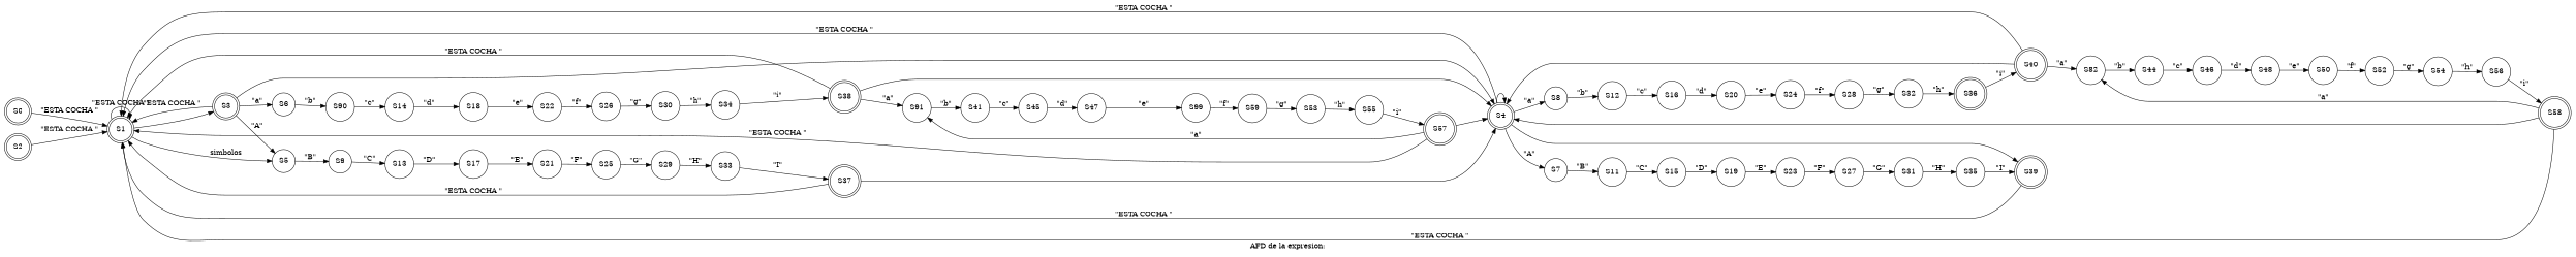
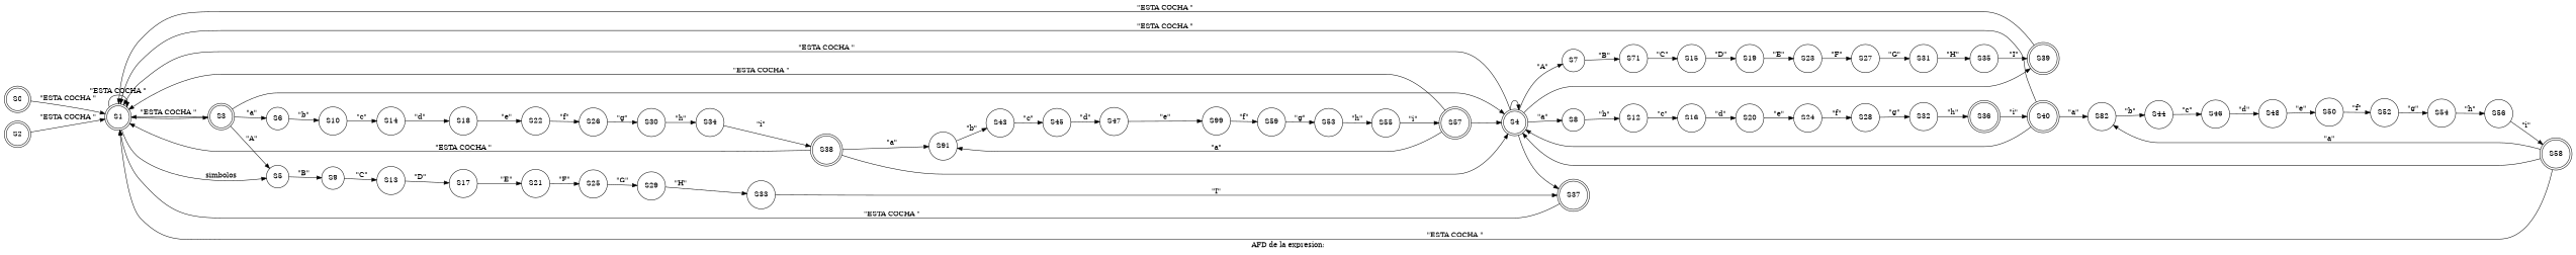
  digraph {
    label="AFD de la expresion:"
    rankdir=LR
    node [shape=circle]
    n1 [label=S0 shape=doublecircle]
    n2 [label=S1 shape=doublecircle]
    n3 [label=S3 shape=doublecircle]
    n4 [label=S5]
    n5 [label=S2 shape=doublecircle]
    n6 [label=S4 shape=doublecircle]
    n7 [label=S6]
    n8 [label=S7]
    n9 [label=S8]
    n10 [label=S39 shape=doublecircle]
    n11 [label=S9]
-   n12 [label=S90]
-   n13 [label=S11]
+   n12 [label=S10]
+   n13 [label=S71]
    n14 [label=S12]
    n15 [label=S13]
    n16 [label=S14]
    n17 [label=S15]
    n18 [label=S16]
    n19 [label=S17]
    n20 [label=S18]
    n21 [label=S19]
    n22 [label=S20]
    n23 [label=S21]
    n24 [label=S22]
    n25 [label=S23]
    n26 [label=S24]
    n27 [label=S25]
    n28 [label=S26]
    n29 [label=S27]
    n30 [label=S28]
    n31 [label=S29]
    n32 [label=S30]
    n33 [label=S31]
    n34 [label=S32]
    n35 [label=S33]
    n36 [label=S34]
    n37 [label=S35]
    n38 [label=S36 shape=doublecircle]
    n39 [label=S37 shape=doublecircle]
    n40 [label=S38 shape=doublecircle]
    n41 [label=S40 shape=doublecircle]
    n42 [label=S91]
    n43 [label=S82]
-   n44 [label=S41]
+   n44 [label=S43]
    n45 [label=S44]
    n46 [label=S45]
    n47 [label=S46]
    n48 [label=S47]
    n49 [label=S48]
    n50 [label=S99]
    n51 [label=S50]
    n52 [label=S59]
    n53 [label=S52]
    n54 [label=S53]
    n55 [label=S54]
    n56 [label=S55]
    n57 [label=S56]
    n58 [label=S57 shape=doublecircle]
    n59 [label=S58 shape=doublecircle]
    n1 -> n2 [label="\"ESTA COCHA \""]
    n2 -> n2 [label="\"ESTA COCHA \""]
    n2 -> n3
    n2 -> n4 [label=simbolos]
    n3 -> n2 [label="\"ESTA COCHA \""]
    n3 -> n4 [label="\"A\""]
    n3 -> n6
    n3 -> n7 [label="\"a\""]
    n4 -> n11 [label="\"B\""]
    n5 -> n2 [label="\"ESTA COCHA \""]
    n6 -> n2 [label="\"ESTA COCHA \""]
    n6 -> n6
    n6 -> n8 [label="\"A\""]
    n6 -> n9 [label="\"a\""]
    n6 -> n10
    n7 -> n12 [label="\"b\""]
    n8 -> n13 [label="\"B\""]
    n9 -> n14 [label="\"b\""]
    n10 -> n2 [label="\"ESTA COCHA \""]
    n11 -> n15 [label="\"C\""]
    n12 -> n16 [label="\"c\""]
    n13 -> n17 [label="\"C\""]
    n14 -> n18 [label="\"c\""]
    n15 -> n19 [label="\"D\""]
    n16 -> n20 [label="\"d\""]
    n17 -> n21 [label="\"D\""]
    n18 -> n22 [label="\"d\""]
    n19 -> n23 [label="\"E\""]
    n20 -> n24 [label="\"e\""]
    n21 -> n25 [label="\"E\""]
    n22 -> n26 [label="\"e\""]
    n23 -> n27 [label="\"F\""]
    n24 -> n28 [label="\"f\""]
    n25 -> n29 [label="\"F\""]
    n26 -> n30 [label="\"f\""]
    n27 -> n31 [label="\"G\""]
    n28 -> n32 [label="\"g\""]
    n29 -> n33 [label="\"G\""]
    n30 -> n34 [label="\"g\""]
    n31 -> n35 [label="\"H\""]
    n32 -> n36 [label="\"h\""]
    n33 -> n37 [label="\"H\""]
    n34 -> n38 [label="\"h\""]
    n35 -> n39 [label="\"I\""]
    n36 -> n40 [label="\"i\""]
    n37 -> n10 [label="\"I\""]
    n38 -> n41 [label="\"i\""]
    n39 -> n2 [label="\"ESTA COCHA \""]
-   n39 -> n6
+   n6 -> n39
    n40 -> n2 [label="\"ESTA COCHA \""]
    n40 -> n6
    n40 -> n42 [label="\"a\""]
    n41 -> n2 [label="\"ESTA COCHA \""]
    n41 -> n6
    n41 -> n43 [label="\"a\""]
    n42 -> n44 [label="\"b\""]
    n43 -> n45 [label="\"b\""]
    n44 -> n46 [label="\"c\""]
    n45 -> n47 [label="\"c\""]
    n46 -> n48 [label="\"d\""]
    n47 -> n49 [label="\"d\""]
    n48 -> n50 [label="\"e\""]
    n49 -> n51 [label="\"e\""]
    n50 -> n52 [label="\"f\""]
    n51 -> n53 [label="\"f\""]
    n52 -> n54 [label="\"g\""]
    n53 -> n55 [label="\"g\""]
    n54 -> n56 [label="\"h\""]
    n55 -> n57 [label="\"h\""]
    n56 -> n58 [label="\"i\""]
    n57 -> n59 [label="\"i\""]
    n58 -> n2 [label="\"ESTA COCHA \""]
    n58 -> n6
    n58 -> n42 [label="\"a\""]
    n59 -> n2 [label="\"ESTA COCHA \""]
    n59 -> n6
    n59 -> n43 [label="\"a\""]
  }
